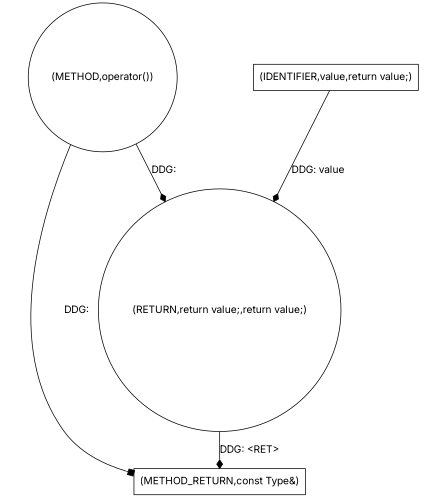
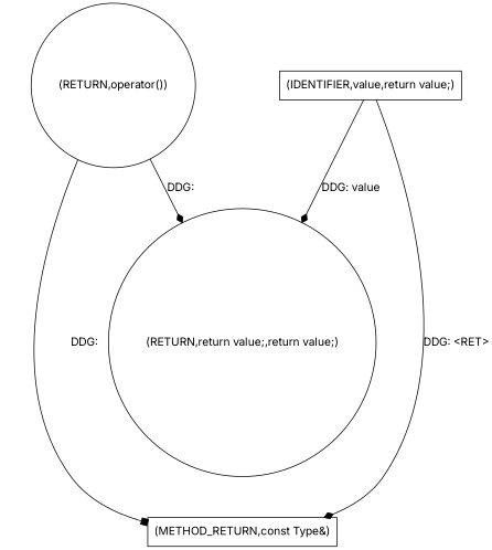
  digraph {
    fontname=Inter
    node [fontname=Inter shape=circle]
    edge [arrowhead=diamond fontname=Inter]
-   n1 [label="(METHOD,operator())"]
+   n1 [label="(RETURN,operator())"]
    n2 [label="(RETURN,return value;,return value;)"]
    n3 [label="(METHOD_RETURN,const Type&)" shape=box]
    n4 [label="(IDENTIFIER,value,return value;)" shape=box]
    n1 -> n2 [label="DDG: "]
    n1 -> n3 [arrowhead=box label="DDG: "]
-   n2 -> n3 [label="DDG: <RET>"]
+   n4 -> n3 [label="DDG: <RET>"]
    n4 -> n2 [label="DDG: value"]
  }
